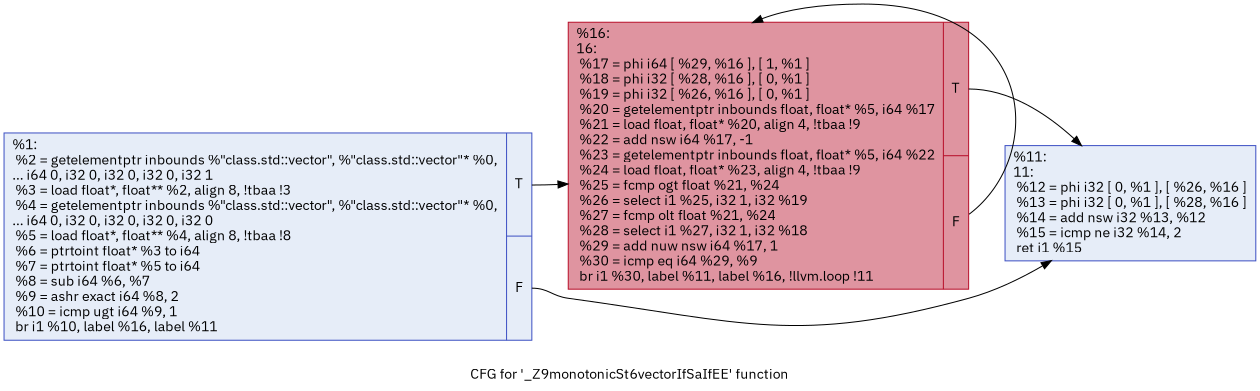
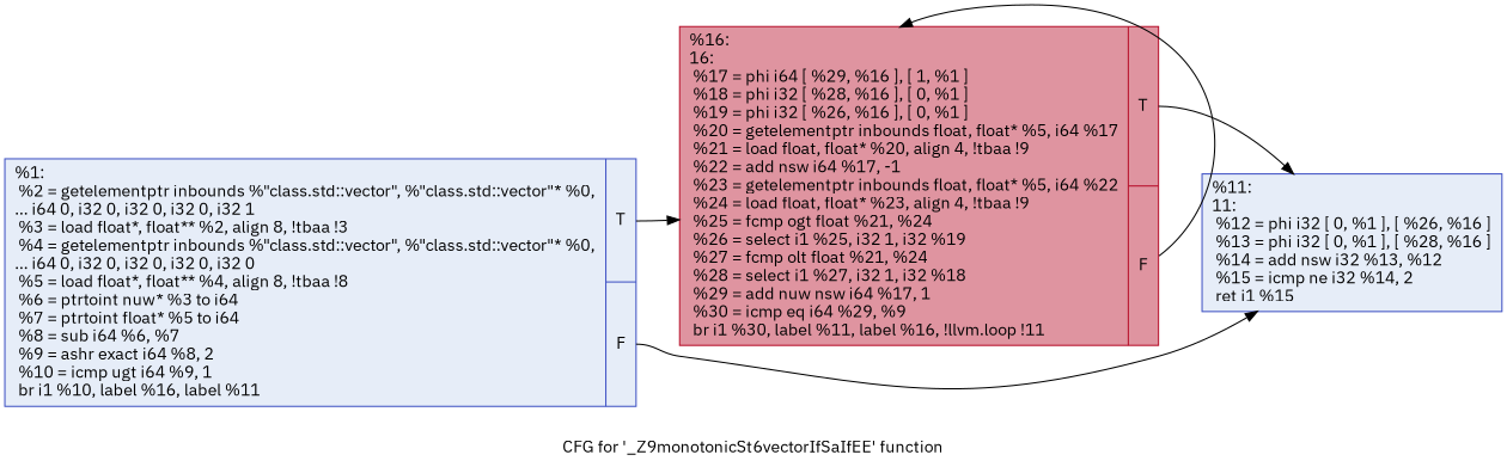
  digraph {
    label="CFG for '_Z9monotonicSt6vectorIfSaIfEE' function"
    rankdir=LR
    fontname="IBM Plex Sans"
    node [color="#3d50c3ff" fillcolor="#c7d7f070" shape=record style=filled fontname="IBM Plex Sans"]
    edge [tailport=s0 fontname="IBM Plex Sans"]
-   n1 [label="{%1:\l  %2 = getelementptr inbounds %\"class.std::vector\", %\"class.std::vector\"* %0,\l... i64 0, i32 0, i32 0, i32 0, i32 1\l  %3 = load float*, float** %2, align 8, !tbaa !3\l  %4 = getelementptr inbounds %\"class.std::vector\", %\"class.std::vector\"* %0,\l... i64 0, i32 0, i32 0, i32 0, i32 0\l  %5 = load float*, float** %4, align 8, !tbaa !8\l  %6 = ptrtoint float* %3 to i64\l  %7 = ptrtoint float* %5 to i64\l  %8 = sub i64 %6, %7\l  %9 = ashr exact i64 %8, 2\l  %10 = icmp ugt i64 %9, 1\l  br i1 %10, label %16, label %11\l|{<s0>T|<s1>F}}"]
+   n1 [label="{%1:\l  %2 = getelementptr inbounds %\"class.std::vector\", %\"class.std::vector\"* %0,\l... i64 0, i32 0, i32 0, i32 0, i32 1\l  %3 = load float*, float** %2, align 8, !tbaa !3\l  %4 = getelementptr inbounds %\"class.std::vector\", %\"class.std::vector\"* %0,\l... i64 0, i32 0, i32 0, i32 0, i32 0\l  %5 = load float*, float** %4, align 8, !tbaa !8\l  %6 = ptrtoint nuw* %3 to i64\l  %7 = ptrtoint float* %5 to i64\l  %8 = sub i64 %6, %7\l  %9 = ashr exact i64 %8, 2\l  %10 = icmp ugt i64 %9, 1\l  br i1 %10, label %16, label %11\l|{<s0>T|<s1>F}}"]
    n2 [color="#b70d28ff" fillcolor="#b70d2870" label="{%16:\l16:                                               \l  %17 = phi i64 [ %29, %16 ], [ 1, %1 ]\l  %18 = phi i32 [ %28, %16 ], [ 0, %1 ]\l  %19 = phi i32 [ %26, %16 ], [ 0, %1 ]\l  %20 = getelementptr inbounds float, float* %5, i64 %17\l  %21 = load float, float* %20, align 4, !tbaa !9\l  %22 = add nsw i64 %17, -1\l  %23 = getelementptr inbounds float, float* %5, i64 %22\l  %24 = load float, float* %23, align 4, !tbaa !9\l  %25 = fcmp ogt float %21, %24\l  %26 = select i1 %25, i32 1, i32 %19\l  %27 = fcmp olt float %21, %24\l  %28 = select i1 %27, i32 1, i32 %18\l  %29 = add nuw nsw i64 %17, 1\l  %30 = icmp eq i64 %29, %9\l  br i1 %30, label %11, label %16, !llvm.loop !11\l|{<s0>T|<s1>F}}"]
    n3 [label="{%11:\l11:                                               \l  %12 = phi i32 [ 0, %1 ], [ %26, %16 ]\l  %13 = phi i32 [ 0, %1 ], [ %28, %16 ]\l  %14 = add nsw i32 %13, %12\l  %15 = icmp ne i32 %14, 2\l  ret i1 %15\l}"]
    n1 -> n2
    n1 -> n3 [tailport=s1]
    n2 -> n2 [tailport=s1]
    n2 -> n3
  }
